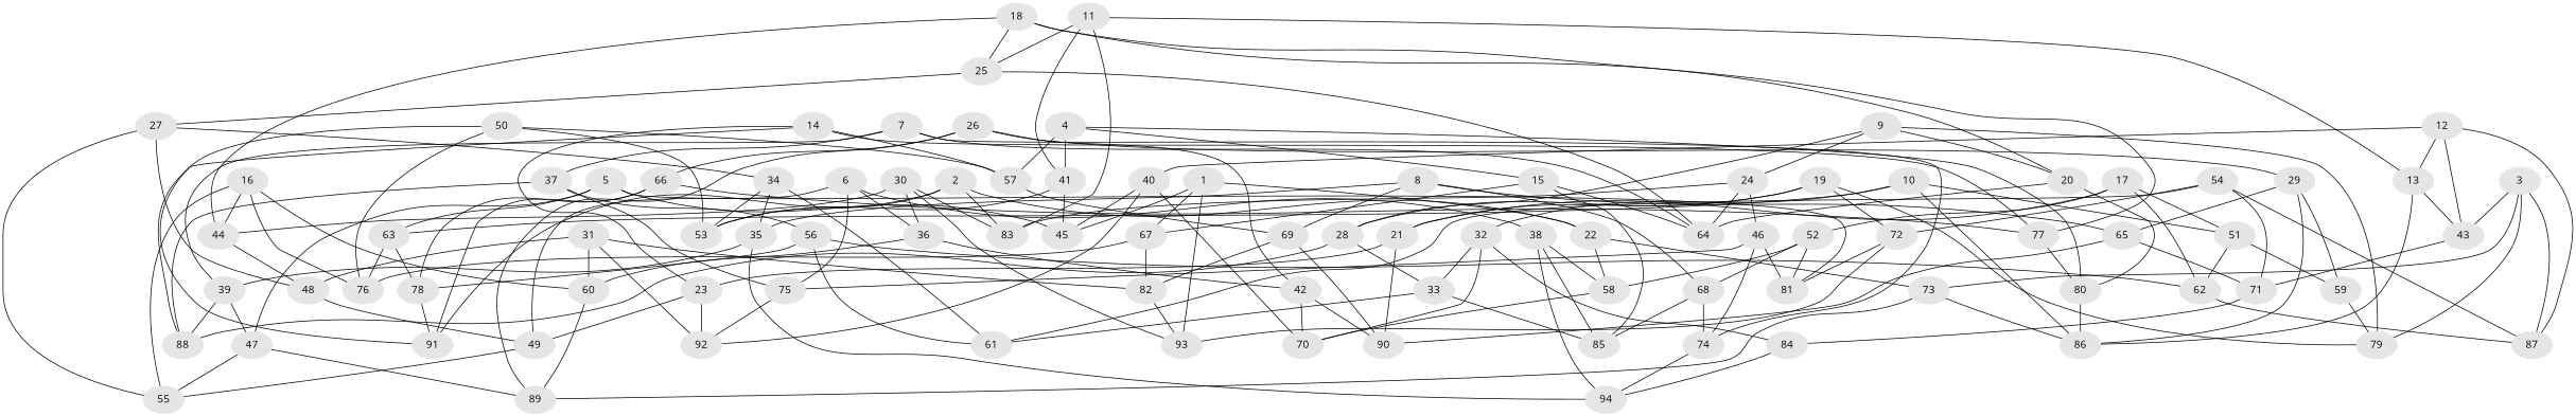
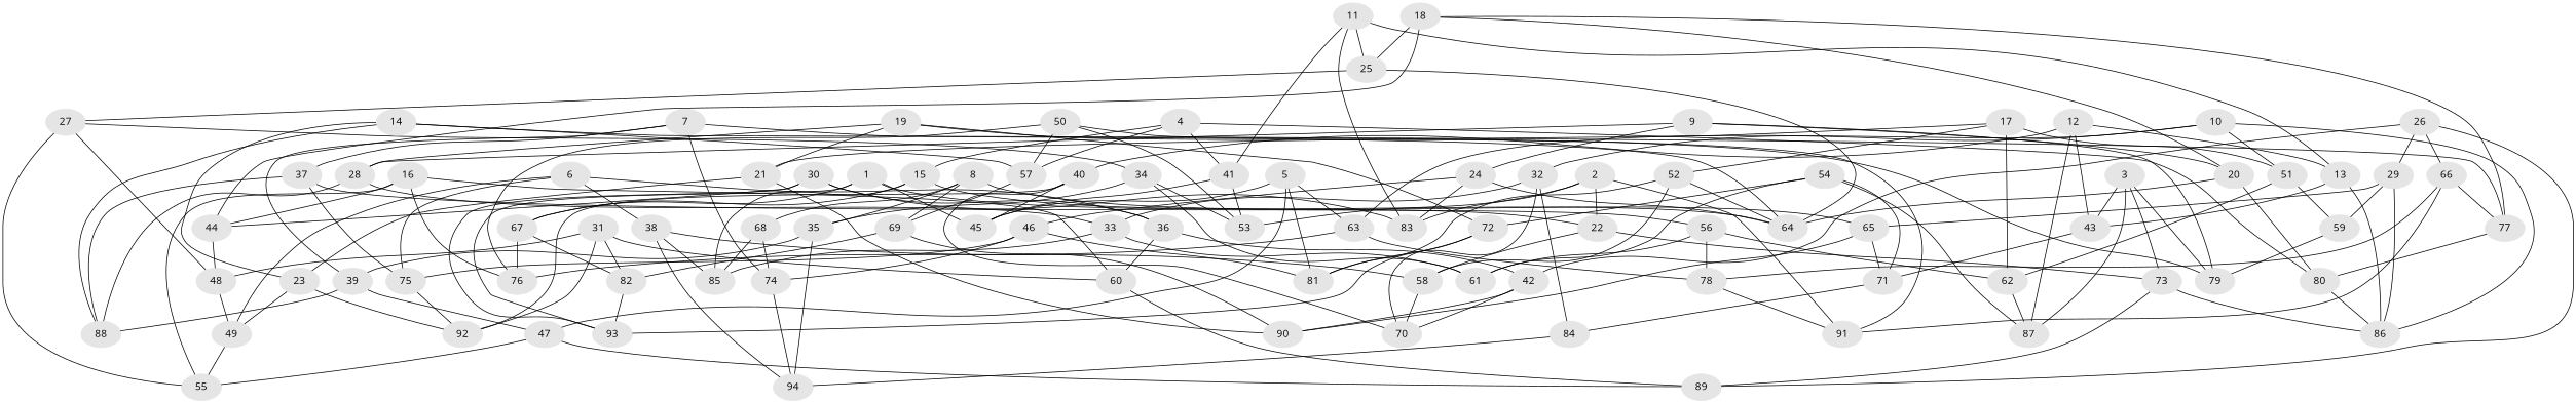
  graph {
    fontname="Open Sans"
    node [color=gray90 fontname="Open Sans" style=filled]
    edge [fontname="Open Sans"]
    1
    22
    45
    67
    93
    73
    58
    76
    82
    2
    53
    83
    91
    3
    43
    79
    87
    71
    86
    89
    4
    15
    41
    57
    80
    64
    85
    69
    5
    47
    63
    81
    55
    78
    6
    36
    38
    49
    75
    60
    42
    94
    92
    7
    37
    39
    74
    88
    56
    8
    35
    65
    68
    90
    9
    20
    24
    28
    46
    33
    10
    32
    51
    70
    84
    62
    59
    11
    13
    25
    27
    12
    40
    14
    23
    77
    16
    44
    48
    17
    21
    52
    18
    19
    72
    34
    26
    29
    66
    61
    30
    31
    50
    54
    1 -- 22
    1 -- 45
    1 -- 67
    1 -- 93
    22 -- 73
    22 -- 58
    67 -- 76
    67 -- 82
    73 -- 86
    73 -- 89
    58 -- 70
    82 -- 93
    2 -- 22
    2 -- 53
    2 -- 83
    2 -- 91
    3 -- 73
    3 -- 43
    3 -- 79
    3 -- 87
    43 -- 71
    71 -- 84
    4 -- 15
    4 -- 41
    4 -- 57
    4 -- 80
    15 -- 67
    15 -- 64
    15 -- 85
    41 -- 45
    41 -- 53
    57 -- 69
    80 -- 86
    69 -- 82
    69 -- 90
    5 -- 45
    5 -- 47
    5 -- 63
    5 -- 81
    47 -- 89
    47 -- 55
    63 -- 76
    63 -- 78
    78 -- 91
    6 -- 36
    6 -- 38
    6 -- 49
    6 -- 75
    36 -- 60
    36 -- 42
    38 -- 58
    38 -- 85
    38 -- 94
    49 -- 55
    75 -- 92
    60 -- 89
    42 -- 90
    42 -- 70
    7 -- 64
    7 -- 37
    7 -- 39
    7 -- 74
    37 -- 75
    37 -- 88
    37 -- 56
    39 -- 47
    39 -- 88
    74 -- 94
    56 -- 78
    56 -- 62
    56 -- 61
    8 -- 69
    8 -- 35
    8 -- 65
    8 -- 68
    35 -- 94
    35 -- 39
    65 -- 71
    65 -- 90
    68 -- 85
    68 -- 74
    9 -- 79
    9 -- 20
    9 -- 24
    9 -- 28
    20 -- 80
    20 -- 64
    24 -- 83
    24 -- 64
    24 -- 46
    28 -- 88
    28 -- 33
    46 -- 81
    46 -- 75
    46 -- 74
    33 -- 85
    33 -- 61
    10 -- 86
    10 -- 63
    10 -- 32
    10 -- 51
    32 -- 33
    32 -- 70
    32 -- 84
    51 -- 62
    51 -- 59
    84 -- 94
    62 -- 87
    59 -- 79
    11 -- 83
    11 -- 41
    11 -- 13
    11 -- 25
    13 -- 43
    13 -- 86
    25 -- 64
    25 -- 27
    27 -- 55
    27 -- 48
    27 -- 34
    12 -- 43
    12 -- 87
    12 -- 13
    12 -- 40
    40 -- 45
    40 -- 92
    40 -- 70
    14 -- 57
    14 -- 88
    14 -- 23
    14 -- 77
    23 -- 49
    23 -- 92
    77 -- 80
    16 -- 76
    16 -- 55
    16 -- 60
    16 -- 44
    44 -- 48
    48 -- 49
    17 -- 51
    17 -- 62
    17 -- 21
    17 -- 52
    21 -- 90
    21 -- 23
    52 -- 58
    52 -- 81
-   52 -- 68
+   52 -- 64
    18 -- 20
    18 -- 25
    18 -- 77
    18 -- 44
    19 -- 79
    19 -- 28
    19 -- 21
    19 -- 72
    72 -- 93
    72 -- 81
    34 -- 53
    34 -- 35
    34 -- 61
    26 -- 89
    26 -- 42
    26 -- 29
    26 -- 66
    29 -- 86
    29 -- 65
    29 -- 59
    66 -- 91
    66 -- 78
    66 -- 77
    30 -- 93
    30 -- 83
    30 -- 36
    30 -- 44
    31 -- 82
    31 -- 60
    31 -- 92
    31 -- 48
    50 -- 76
    50 -- 53
    50 -- 91
    50 -- 57
    54 -- 87
    54 -- 71
    54 -- 72
    54 -- 61
  }
